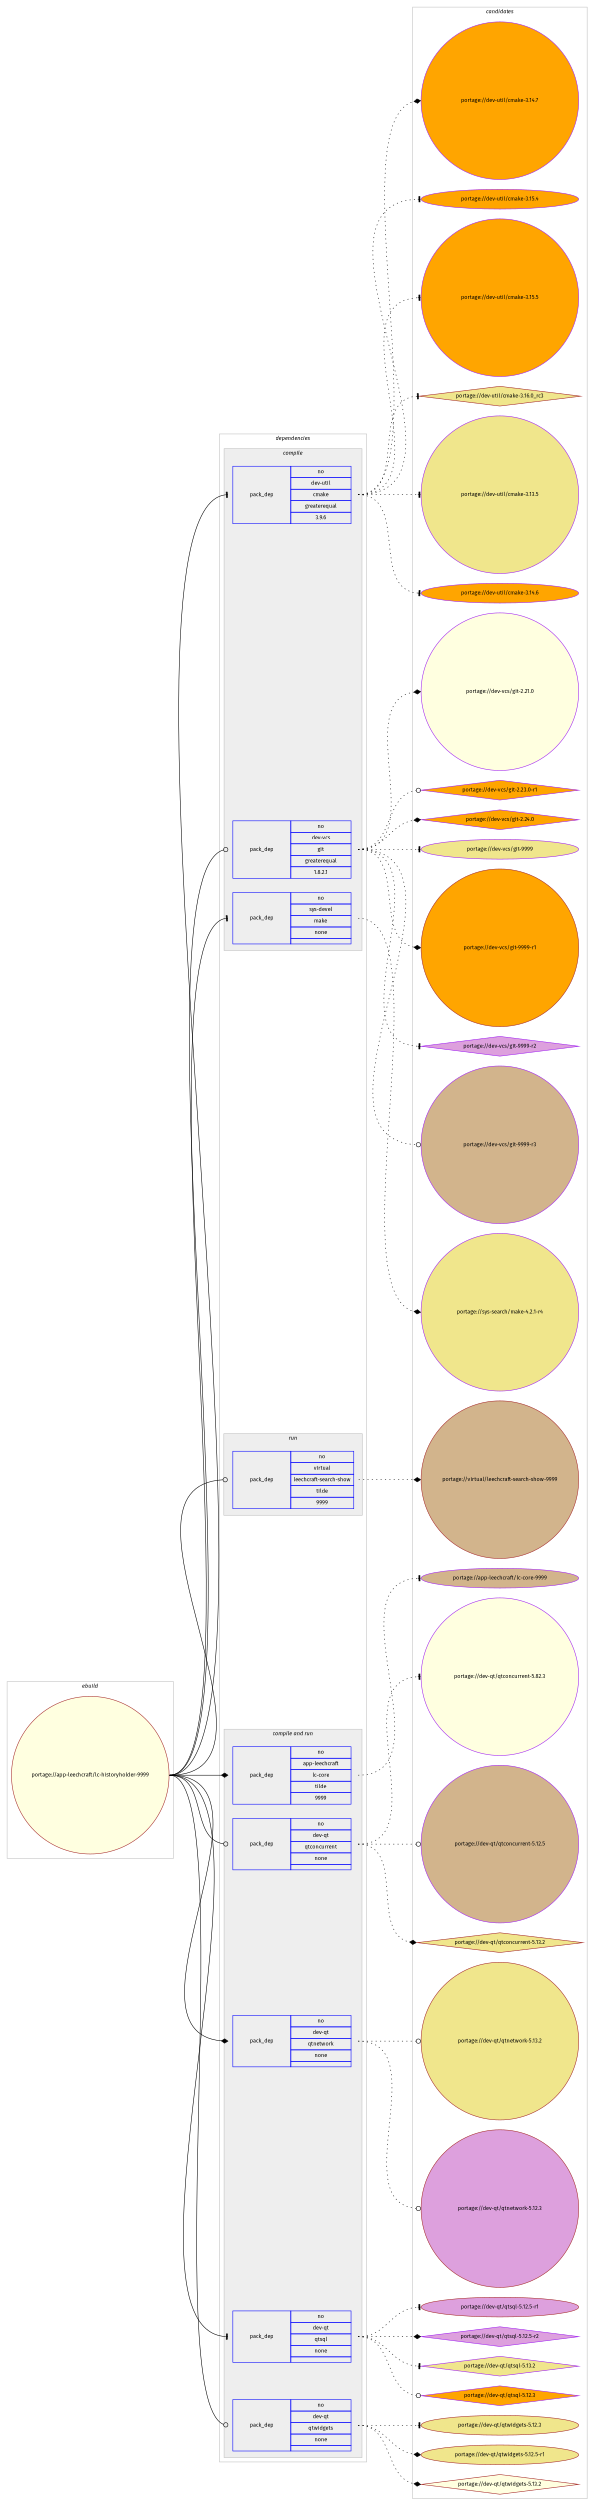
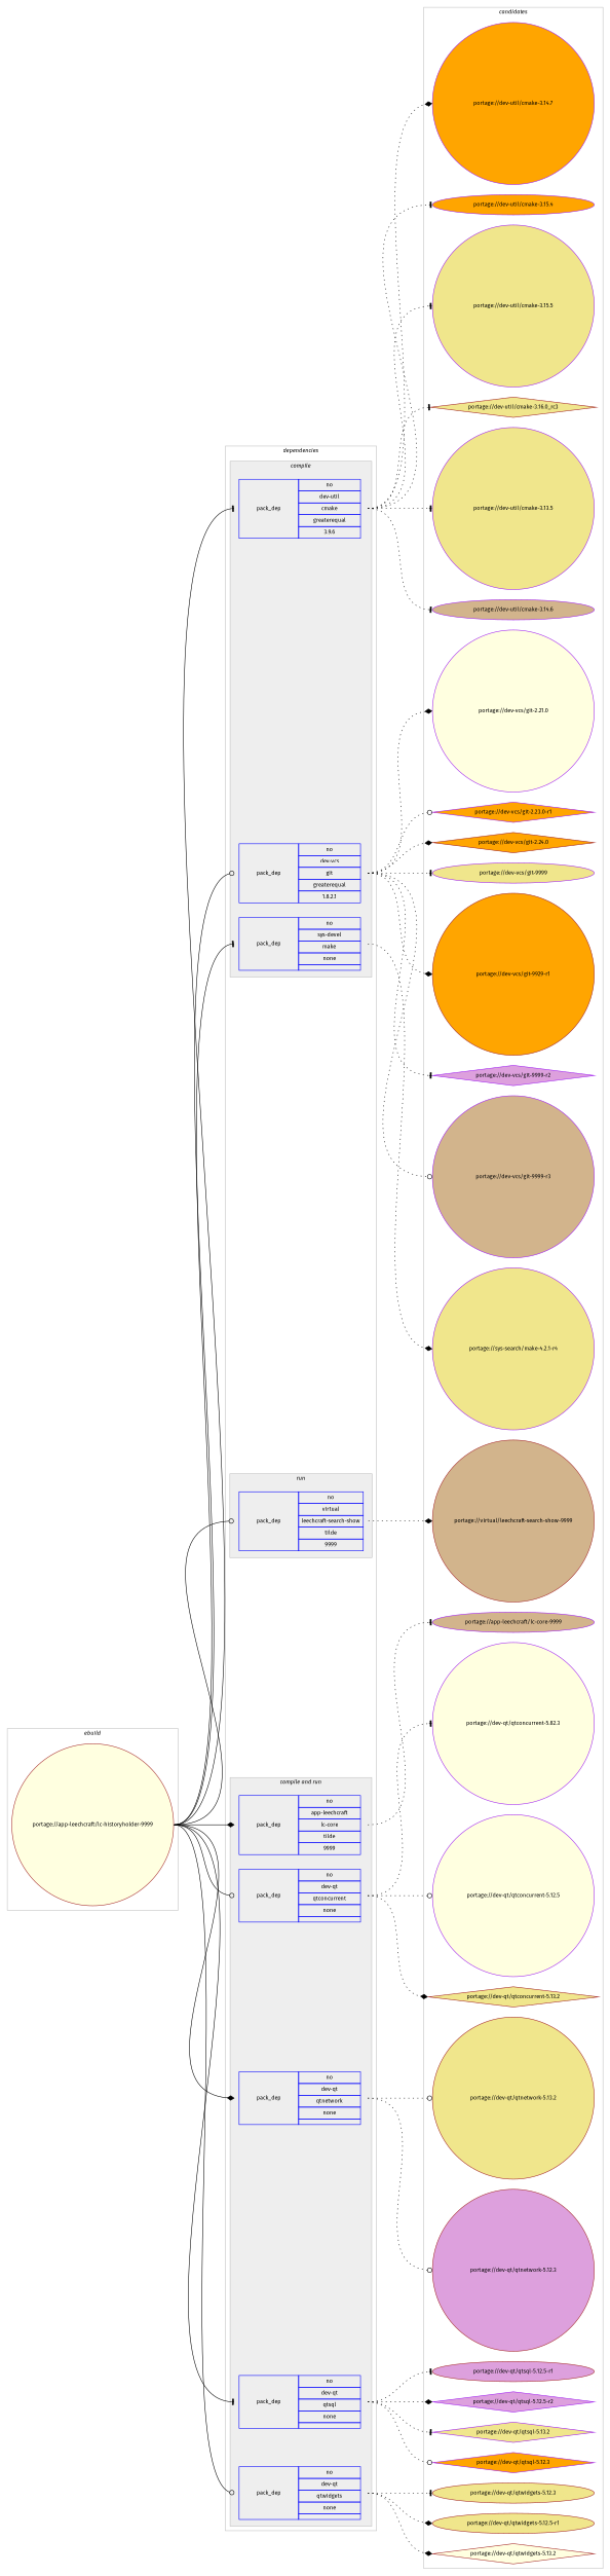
  digraph {
    compound=true
    concentrate=true
    fontname="Fira Sans"
    fontsize=10
    newrank=true
    rankdir=LR
    ranksep=1.5
    node [color=purple fontname="Fira Sans" fontsize=10 shape=circle style=filled]
    edge [arrowhead=tee fontname="Fira Sans" headport=w style=dotted tailport=e weight=100]
    n1 [color=brown fillcolor=lightyellow label="portage://app-leechcraft/lc-historyholder-9999" width=4]
    n2 [color=blue label=<<TABLE BORDER="0" CELLBORDER="1" CELLSPACING="0" CELLPADDING="4" WIDTH="220"><TR><TD ROWSPAN="6" CELLPADDING="30">pack_dep</TD></TR><TR><TD WIDTH="110">no</TD></TR><TR><TD>dev-util</TD></TR><TR><TD>cmake</TD></TR><TR><TD>greaterequal</TD></TR><TR><TD>3.9.6</TD></TR></TABLE>> shape=none style=""]
    n3 [color=blue label=<<TABLE BORDER="0" CELLBORDER="1" CELLSPACING="0" CELLPADDING="4" WIDTH="220"><TR><TD ROWSPAN="6" CELLPADDING="30">pack_dep</TD></TR><TR><TD WIDTH="110">no</TD></TR><TR><TD>dev-vcs</TD></TR><TR><TD>git</TD></TR><TR><TD>greaterequal</TD></TR><TR><TD>1.8.2.1</TD></TR></TABLE>> shape=none style=""]
    n4 [color=blue label=<<TABLE BORDER="0" CELLBORDER="1" CELLSPACING="0" CELLPADDING="4" WIDTH="220"><TR><TD ROWSPAN="6" CELLPADDING="30">pack_dep</TD></TR><TR><TD WIDTH="110">no</TD></TR><TR><TD>sys-devel</TD></TR><TR><TD>make</TD></TR><TR><TD>none</TD></TR><TR><TD></TD></TR></TABLE>> shape=none style=""]
    n5 [color=blue label=<<TABLE BORDER="0" CELLBORDER="1" CELLSPACING="0" CELLPADDING="4" WIDTH="220"><TR><TD ROWSPAN="6" CELLPADDING="30">pack_dep</TD></TR><TR><TD WIDTH="110">no</TD></TR><TR><TD>virtual</TD></TR><TR><TD>leechcraft-search-show</TD></TR><TR><TD>tilde</TD></TR><TR><TD>9999</TD></TR></TABLE>> shape=none style=""]
    n6 [color=blue label=<<TABLE BORDER="0" CELLBORDER="1" CELLSPACING="0" CELLPADDING="4" WIDTH="220"><TR><TD ROWSPAN="6" CELLPADDING="30">pack_dep</TD></TR><TR><TD WIDTH="110">no</TD></TR><TR><TD>app-leechcraft</TD></TR><TR><TD>lc-core</TD></TR><TR><TD>tilde</TD></TR><TR><TD>9999</TD></TR></TABLE>> shape=none style=""]
    n7 [color=blue label=<<TABLE BORDER="0" CELLBORDER="1" CELLSPACING="0" CELLPADDING="4" WIDTH="220"><TR><TD ROWSPAN="6" CELLPADDING="30">pack_dep</TD></TR><TR><TD WIDTH="110">no</TD></TR><TR><TD>dev-qt</TD></TR><TR><TD>qtconcurrent</TD></TR><TR><TD>none</TD></TR><TR><TD></TD></TR></TABLE>> shape=none style=""]
    n8 [color=blue label=<<TABLE BORDER="0" CELLBORDER="1" CELLSPACING="0" CELLPADDING="4" WIDTH="220"><TR><TD ROWSPAN="6" CELLPADDING="30">pack_dep</TD></TR><TR><TD WIDTH="110">no</TD></TR><TR><TD>dev-qt</TD></TR><TR><TD>qtnetwork</TD></TR><TR><TD>none</TD></TR><TR><TD></TD></TR></TABLE>> shape=none style=""]
    n9 [color=blue label=<<TABLE BORDER="0" CELLBORDER="1" CELLSPACING="0" CELLPADDING="4" WIDTH="220"><TR><TD ROWSPAN="6" CELLPADDING="30">pack_dep</TD></TR><TR><TD WIDTH="110">no</TD></TR><TR><TD>dev-qt</TD></TR><TR><TD>qtsql</TD></TR><TR><TD>none</TD></TR><TR><TD></TD></TR></TABLE>> shape=none style=""]
    n10 [color=blue label=<<TABLE BORDER="0" CELLBORDER="1" CELLSPACING="0" CELLPADDING="4" WIDTH="220"><TR><TD ROWSPAN="6" CELLPADDING="30">pack_dep</TD></TR><TR><TD WIDTH="110">no</TD></TR><TR><TD>dev-qt</TD></TR><TR><TD>qtwidgets</TD></TR><TR><TD>none</TD></TR><TR><TD></TD></TR></TABLE>> shape=none style=""]
    n11 [fillcolor=khaki label="portage://dev-util/cmake-3.13.5" width=4]
-   n12 [fillcolor=orange label="portage://dev-util/cmake-3.14.6" shape=ellipse width=4]
+   n12 [fillcolor=tan label="portage://dev-util/cmake-3.14.6" shape=ellipse width=4]
    n13 [fillcolor=orange label="portage://dev-util/cmake-3.14.7" width=4]
    n14 [fillcolor=orange label="portage://dev-util/cmake-3.15.4" shape=ellipse width=4]
-   n15 [fillcolor=orange label="portage://dev-util/cmake-3.15.5" width=4]
+   n15 [fillcolor=khaki label="portage://dev-util/cmake-3.15.5" width=4]
    n16 [color=brown fillcolor=khaki label="portage://dev-util/cmake-3.16.0_rc3" shape=diamond width=4]
    n17 [fillcolor=lightyellow label="portage://dev-vcs/git-2.21.0" width=4]
    n18 [fillcolor=orange label="portage://dev-vcs/git-2.23.0-r1" shape=diamond width=4]
-   n19 [fillcolor=orange label="portage://dev-vcs/git-2.24.0" shape=diamond width=4]
+   n19 [color=brown fillcolor=orange label="portage://dev-vcs/git-2.24.0" shape=diamond width=4]
    n20 [fillcolor=khaki label="portage://dev-vcs/git-9999" shape=ellipse width=4]
-   n21 [color=brown fillcolor=orange label="portage://dev-vcs/git-9999-r1" width=4]
+   n21 [color=brown fillcolor=orange label="portage://dev-vcs/git-9929-r1" width=4]
    n22 [fillcolor=plum label="portage://dev-vcs/git-9999-r2" shape=diamond width=4]
    n23 [fillcolor=tan label="portage://dev-vcs/git-9999-r3" width=4]
    n24 [fillcolor=khaki label="portage://sys-search/make-4.2.1-r4" width=4]
    n25 [fillcolor=tan label="portage://app-leechcraft/lc-core-9999" shape=ellipse width=4]
    n26 [fillcolor=lightyellow label="portage://dev-qt/qtconcurrent-5.82.3" width=4]
-   n27 [fillcolor=tan label="portage://dev-qt/qtconcurrent-5.12.5" width=4]
+   n27 [fillcolor=lightyellow label="portage://dev-qt/qtconcurrent-5.12.5" width=4]
    n28 [color=brown fillcolor=khaki label="portage://dev-qt/qtconcurrent-5.13.2" shape=diamond width=4]
    n29 [color=brown fillcolor=plum label="portage://dev-qt/qtnetwork-5.12.3" width=4]
    n30 [color=brown fillcolor=khaki label="portage://dev-qt/qtnetwork-5.13.2" width=4]
    n31 [fillcolor=orange label="portage://dev-qt/qtsql-5.12.3" shape=diamond width=4]
    n32 [color=brown fillcolor=plum label="portage://dev-qt/qtsql-5.12.5-r1" shape=ellipse width=4]
    n33 [fillcolor=plum label="portage://dev-qt/qtsql-5.12.5-r2" shape=diamond width=4]
    n34 [fillcolor=khaki label="portage://dev-qt/qtsql-5.13.2" shape=diamond width=4]
    n35 [color=brown fillcolor=khaki label="portage://dev-qt/qtwidgets-5.12.3" shape=ellipse width=4]
    n36 [color=brown fillcolor=khaki label="portage://dev-qt/qtwidgets-5.12.5-r1" shape=ellipse width=4]
    n37 [color=brown fillcolor=lightyellow label="portage://dev-qt/qtwidgets-5.13.2" shape=diamond width=4]
    n38 [color=brown fillcolor=tan label="portage://virtual/leechcraft-search-show-9999" width=4]
    subgraph cluster_1 {
      color=gray
      label=<<i>dependencies</i>>
      subgraph cluster_2 {
        color=gray
        fillcolor="#eeeeee"
        label=<<i>compile</i>>
        style=filled
        subgraph sub_3 {
          color=gray
          fillcolor="#eeeeee"
          label=<<i>compile</i>>
          style=filled
          n2
        }
        subgraph sub_4 {
          color=gray
          fillcolor="#eeeeee"
          label=<<i>compile</i>>
          style=filled
          n3
        }
        subgraph sub_5 {
          color=gray
          fillcolor="#eeeeee"
          label=<<i>compile</i>>
          style=filled
          n4
        }
      }
      subgraph cluster_6 {
        color=gray
        fillcolor="#eeeeee"
        label=<<i>run</i>>
        style=filled
        subgraph sub_7 {
          color=gray
          fillcolor="#eeeeee"
          label=<<i>run</i>>
          style=filled
          n5
        }
      }
      subgraph cluster_8 {
        color=gray
        fillcolor="#eeeeee"
        label=<<i>compile and run</i>>
        style=filled
        subgraph sub_9 {
          color=gray
          fillcolor="#eeeeee"
          label=<<i>compile and run</i>>
          style=filled
          n6
        }
        subgraph sub_10 {
          color=gray
          fillcolor="#eeeeee"
          label=<<i>compile and run</i>>
          style=filled
          n7
        }
        subgraph sub_11 {
          color=gray
          fillcolor="#eeeeee"
          label=<<i>compile and run</i>>
          style=filled
          n8
        }
        subgraph sub_12 {
          color=gray
          fillcolor="#eeeeee"
          label=<<i>compile and run</i>>
          style=filled
          n9
        }
        subgraph sub_13 {
          color=gray
          fillcolor="#eeeeee"
          label=<<i>compile and run</i>>
          style=filled
          n10
        }
      }
    }
    subgraph cluster_14 {
      color=gray
      label=<<i>ebuild</i>>
      rank=same
      n1
    }
    subgraph cluster_15 {
      color=gray
      label=<<i>candidates</i>>
      rank=same
      subgraph sub_16 {
        color=black
        label=<<i>candidates</i>>
        nodesep=1
        rank=same
        n11
        n12
        n13
        n14
        n15
        n16
      }
      subgraph sub_17 {
        color=black
        label=<<i>candidates</i>>
        nodesep=1
        rank=same
        n17
        n18
        n19
        n20
        n21
        n22
        n23
      }
      subgraph sub_18 {
        color=black
        label=<<i>candidates</i>>
        nodesep=1
        rank=same
        n24
      }
      subgraph sub_19 {
        color=black
        label=<<i>candidates</i>>
        nodesep=1
        rank=same
        n25
      }
      subgraph sub_20 {
        color=black
        label=<<i>candidates</i>>
        nodesep=1
        rank=same
        n26
        n27
        n28
      }
      subgraph sub_21 {
        color=black
        label=<<i>candidates</i>>
        nodesep=1
        rank=same
        n29
        n30
      }
      subgraph sub_22 {
        color=black
        label=<<i>candidates</i>>
        nodesep=1
        rank=same
        n31
        n32
        n33
        n34
      }
      subgraph sub_23 {
        color=black
        label=<<i>candidates</i>>
        nodesep=1
        rank=same
        n35
        n36
        n37
      }
      subgraph sub_24 {
        color=black
        label=<<i>candidates</i>>
        nodesep=1
        rank=same
        n38
      }
    }
    n1 -> n2 [style=solid weight=20]
    n1 -> n3 [arrowhead=odot style=solid weight=20]
    n1 -> n4 [style=solid weight=20]
    n1 -> n5 [arrowhead=odot style=solid weight=20]
    n1 -> n6 [arrowhead=diamond style=solid weight=20]
    n1 -> n7 [arrowhead=odot style=solid weight=20]
    n1 -> n8 [arrowhead=diamond style=solid weight=20]
    n1 -> n9 [style=solid weight=20]
    n1 -> n10 [arrowhead=odot style=solid weight=20]
    n2 -> n11
    n2 -> n12
    n2 -> n13 [arrowhead=diamond]
    n2 -> n14
    n2 -> n15
    n2 -> n16
    n3 -> n17 [arrowhead=diamond]
    n3 -> n18 [arrowhead=odot]
    n3 -> n19 [arrowhead=diamond]
    n3 -> n20
    n3 -> n21 [arrowhead=diamond]
    n3 -> n22
    n3 -> n23 [arrowhead=odot]
    n4 -> n24 [arrowhead=diamond]
    n5 -> n38 [arrowhead=diamond]
    n6 -> n25
    n7 -> n26
    n7 -> n27 [arrowhead=odot]
    n7 -> n28 [arrowhead=diamond]
    n8 -> n29 [arrowhead=odot]
    n8 -> n30 [arrowhead=odot]
    n9 -> n31 [arrowhead=odot]
    n9 -> n32
    n9 -> n33 [arrowhead=diamond]
    n9 -> n34
    n10 -> n35
    n10 -> n36 [arrowhead=diamond]
    n10 -> n37 [arrowhead=diamond]
  }
